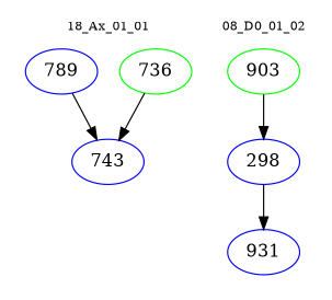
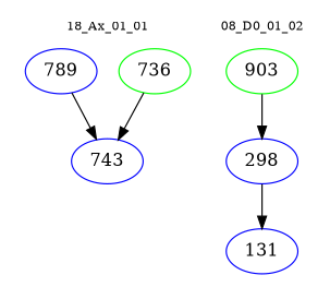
  digraph {
    node [color=blue]
    edge [color=black]
    n1 [color=green label=736]
    n2 [label=743]
    n3 [label=789]
    n4 [color=green label=903]
    n5 [label=298]
-   n6 [label=931]
+   n6 [label=131]
    subgraph cluster_1 {
      color=white
      fontsize=10
      label="18_Ax_01_01"
      n1
      n2
      n3
    }
    subgraph cluster_2 {
      color=white
      fontsize=10
      label="08_D0_01_02"
      n4
      n5
      n6
    }
    n1 -> n2
    n3 -> n2
    n4 -> n5
    n5 -> n6
  }
